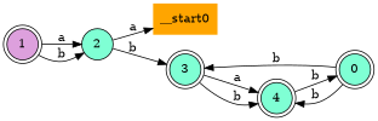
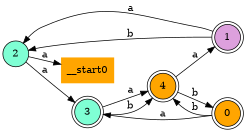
  digraph {
    rankdir=LR
    node [fillcolor=orange shape=doublecircle style="rounded,filled" color=black]
    __start0 [shape=none style=filled color=""]
-   n2 [fillcolor=aquamarine label=0]
+   n2 [label=0]
    n3 [fillcolor=aquamarine label=3]
-   n4 [fillcolor=aquamarine label=4]
+   n4 [label=4]
    n5 [fillcolor=plum label=1]
    n6 [fillcolor=aquamarine label=2 shape=circle style=filled]
-   n2 -> n3 [label=b]
+   n2 -> n3 [label=a]
    n2 -> n4 [label=b]
    n3 -> n4 [label=a]
    n3 -> n4 [label=b]
    n4 -> n2 [label=b]
+   n4 -> n5 [label=a]
    n5 -> n6 [label=a]
    n5 -> n6 [label=b]
    n6 -> __start0 [label=a]
-   n6 -> n3 [label=b]
+   n6 -> n3 [label=a]
  }
